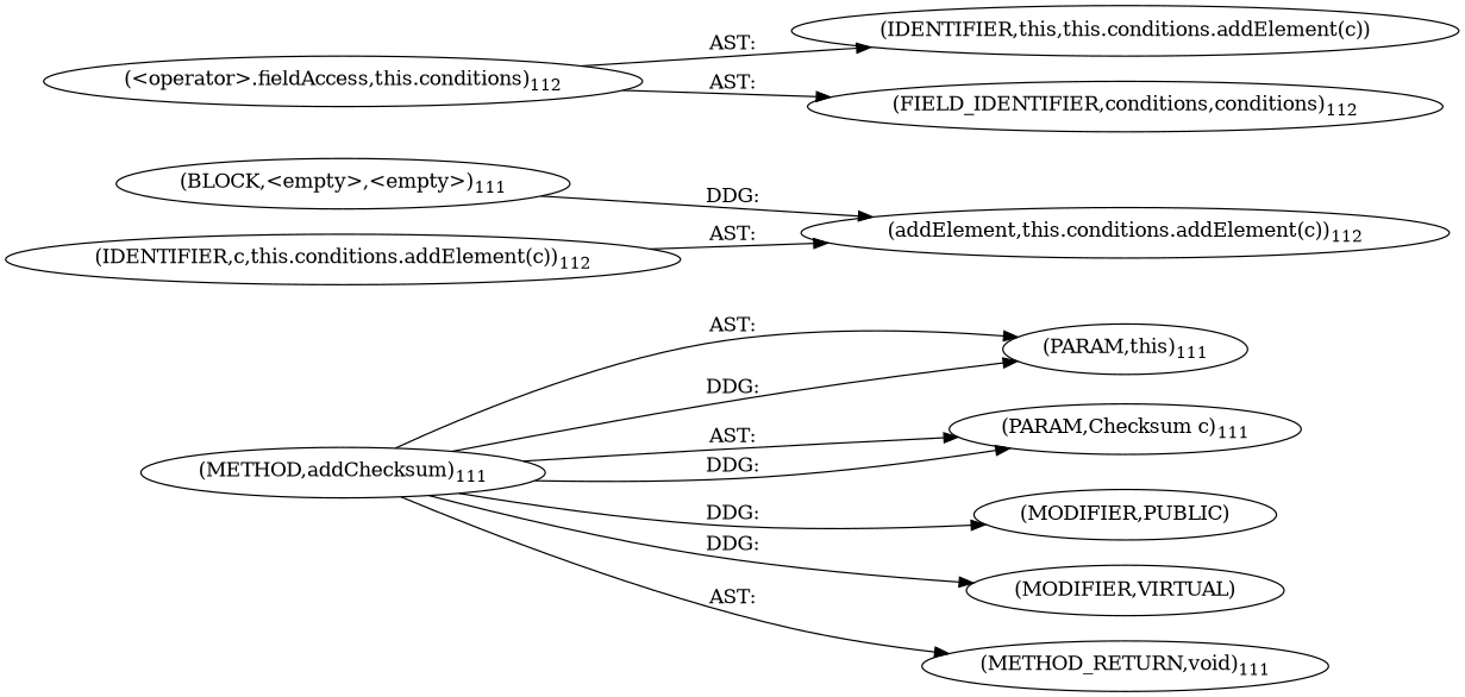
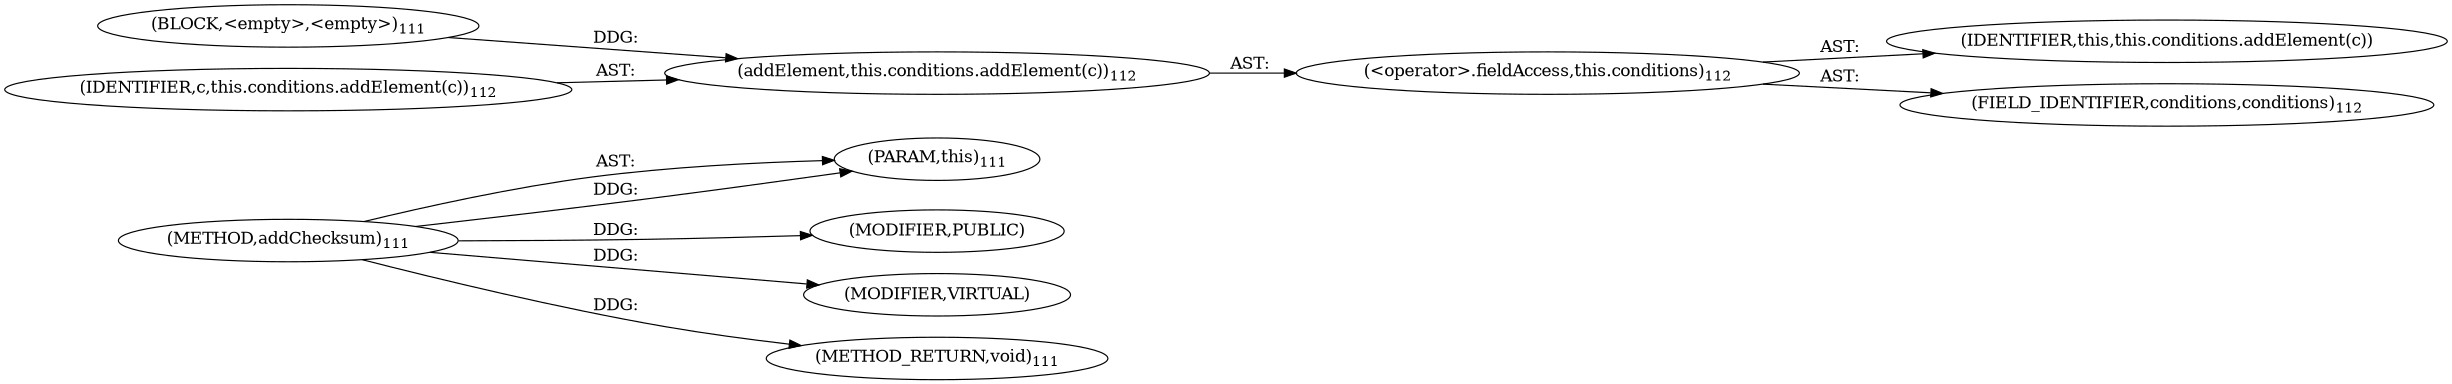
  digraph {
    rankdir=LR
    n1 [label=<(METHOD,addChecksum)<SUB>111</SUB>>]
    n2 [label=<(PARAM,this)<SUB>111</SUB>>]
-   n3 [label=<(PARAM,Checksum c)<SUB>111</SUB>>]
    n4 [label=<(MODIFIER,PUBLIC)>]
    n5 [label=<(MODIFIER,VIRTUAL)>]
    n6 [label=<(METHOD_RETURN,void)<SUB>111</SUB>>]
    n7 [label=<(BLOCK,&lt;empty&gt;,&lt;empty&gt;)<SUB>111</SUB>>]
    n8 [label=<(addElement,this.conditions.addElement(c))<SUB>112</SUB>>]
    n9 [label=<(&lt;operator&gt;.fieldAccess,this.conditions)<SUB>112</SUB>>]
    n10 [label=<(IDENTIFIER,this,this.conditions.addElement(c))>]
    n11 [label=<(FIELD_IDENTIFIER,conditions,conditions)<SUB>112</SUB>>]
    n12 [label=<(IDENTIFIER,c,this.conditions.addElement(c))<SUB>112</SUB>>]
    n1 -> n2 [label="AST: "]
    n1 -> n2 [label="DDG: "]
-   n1 -> n3 [label="AST: "]
-   n1 -> n3 [label="DDG: "]
    n1 -> n4 [label="DDG: "]
    n1 -> n5 [label="DDG: "]
-   n1 -> n6 [label="AST: "]
+   n1 -> n6 [label="DDG: "]
    n7 -> n8 [label="DDG: "]
+   n8 -> n9 [label="AST: "]
    n9 -> n10 [label="AST: "]
    n9 -> n11 [label="AST: "]
    n12 -> n8 [label="AST: "]
  }
